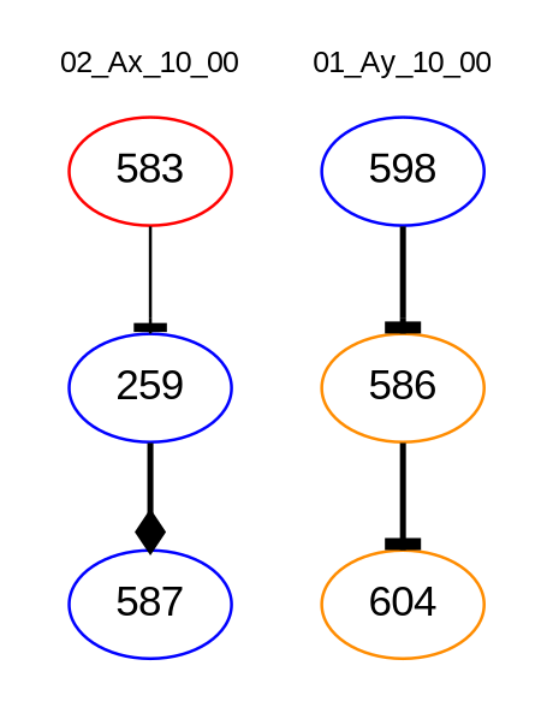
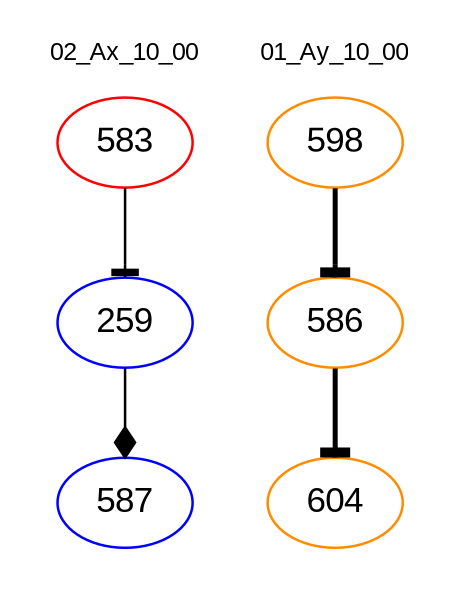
  digraph {
    fontname="Liberation Sans"
    node [color=darkorange fontname="Liberation Sans"]
    edge [arrowhead=tee color=black fontname="Liberation Sans" style=solid]
    n1 [color=red label=583]
    n2 [color=blue label=259]
    n3 [color=blue label=587]
-   n4 [color=blue label=598]
+   n4 [label=598]
    n5 [label=586]
    n6 [label=604]
    subgraph cluster_1 {
      color=white
      fontsize=10
      label="02_Ax_10_00"
      n1
      n2
      n3
    }
    subgraph cluster_2 {
      color=white
      fontsize=10
      label="01_Ay_10_00"
      n4
      n5
      n6
    }
    n1 -> n2
-   n2 -> n3 [arrowhead=diamond style=bold]
+   n2 -> n3 [arrowhead=diamond]
    n4 -> n5 [style=bold]
    n5 -> n6 [style=bold]
  }
